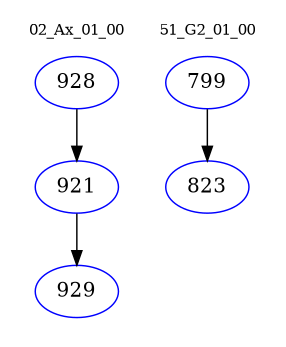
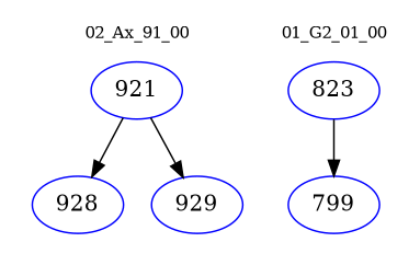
  digraph {
    node [color=blue]
    edge [color=black]
    n1 [label=928]
    n2 [label=921]
    n3 [label=929]
    n4 [label=799]
    n5 [label=823]
    subgraph cluster_1 {
      color=white
      fontsize=10
-     label="02_Ax_01_00"
+     label="02_Ax_91_00"
      n1
      n2
      n3
    }
    subgraph cluster_2 {
      color=white
      fontsize=10
-     label="51_G2_01_00"
+     label="01_G2_01_00"
      n4
      n5
    }
-   n1 -> n2
+   n2 -> n1
    n2 -> n3
-   n4 -> n5
+   n5 -> n4
  }
